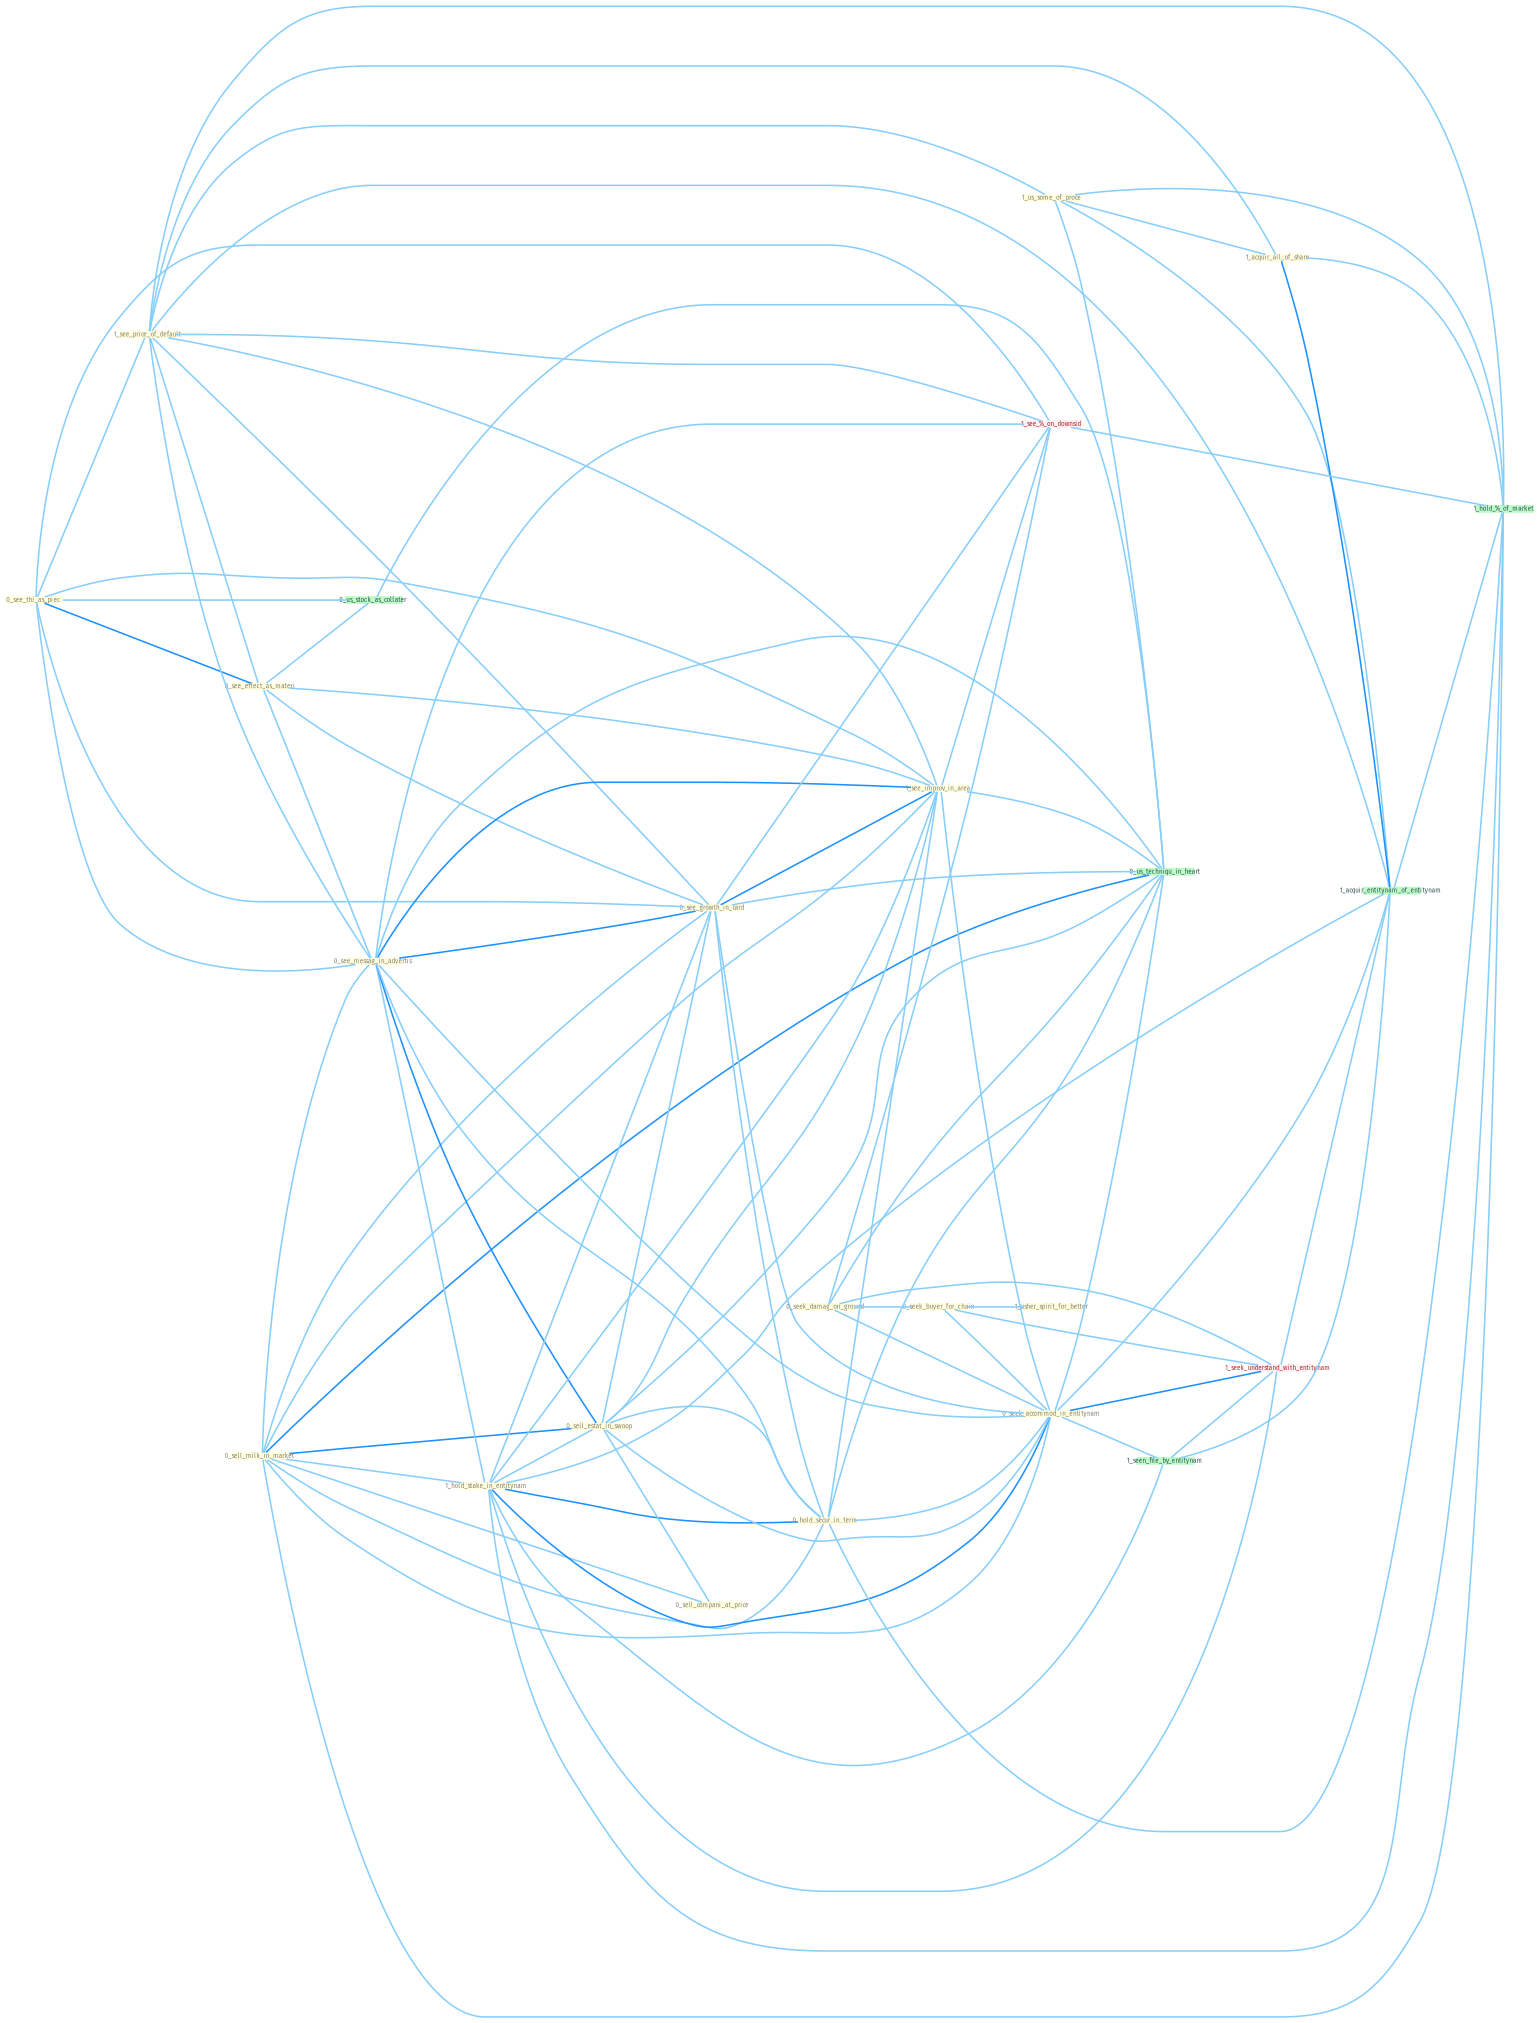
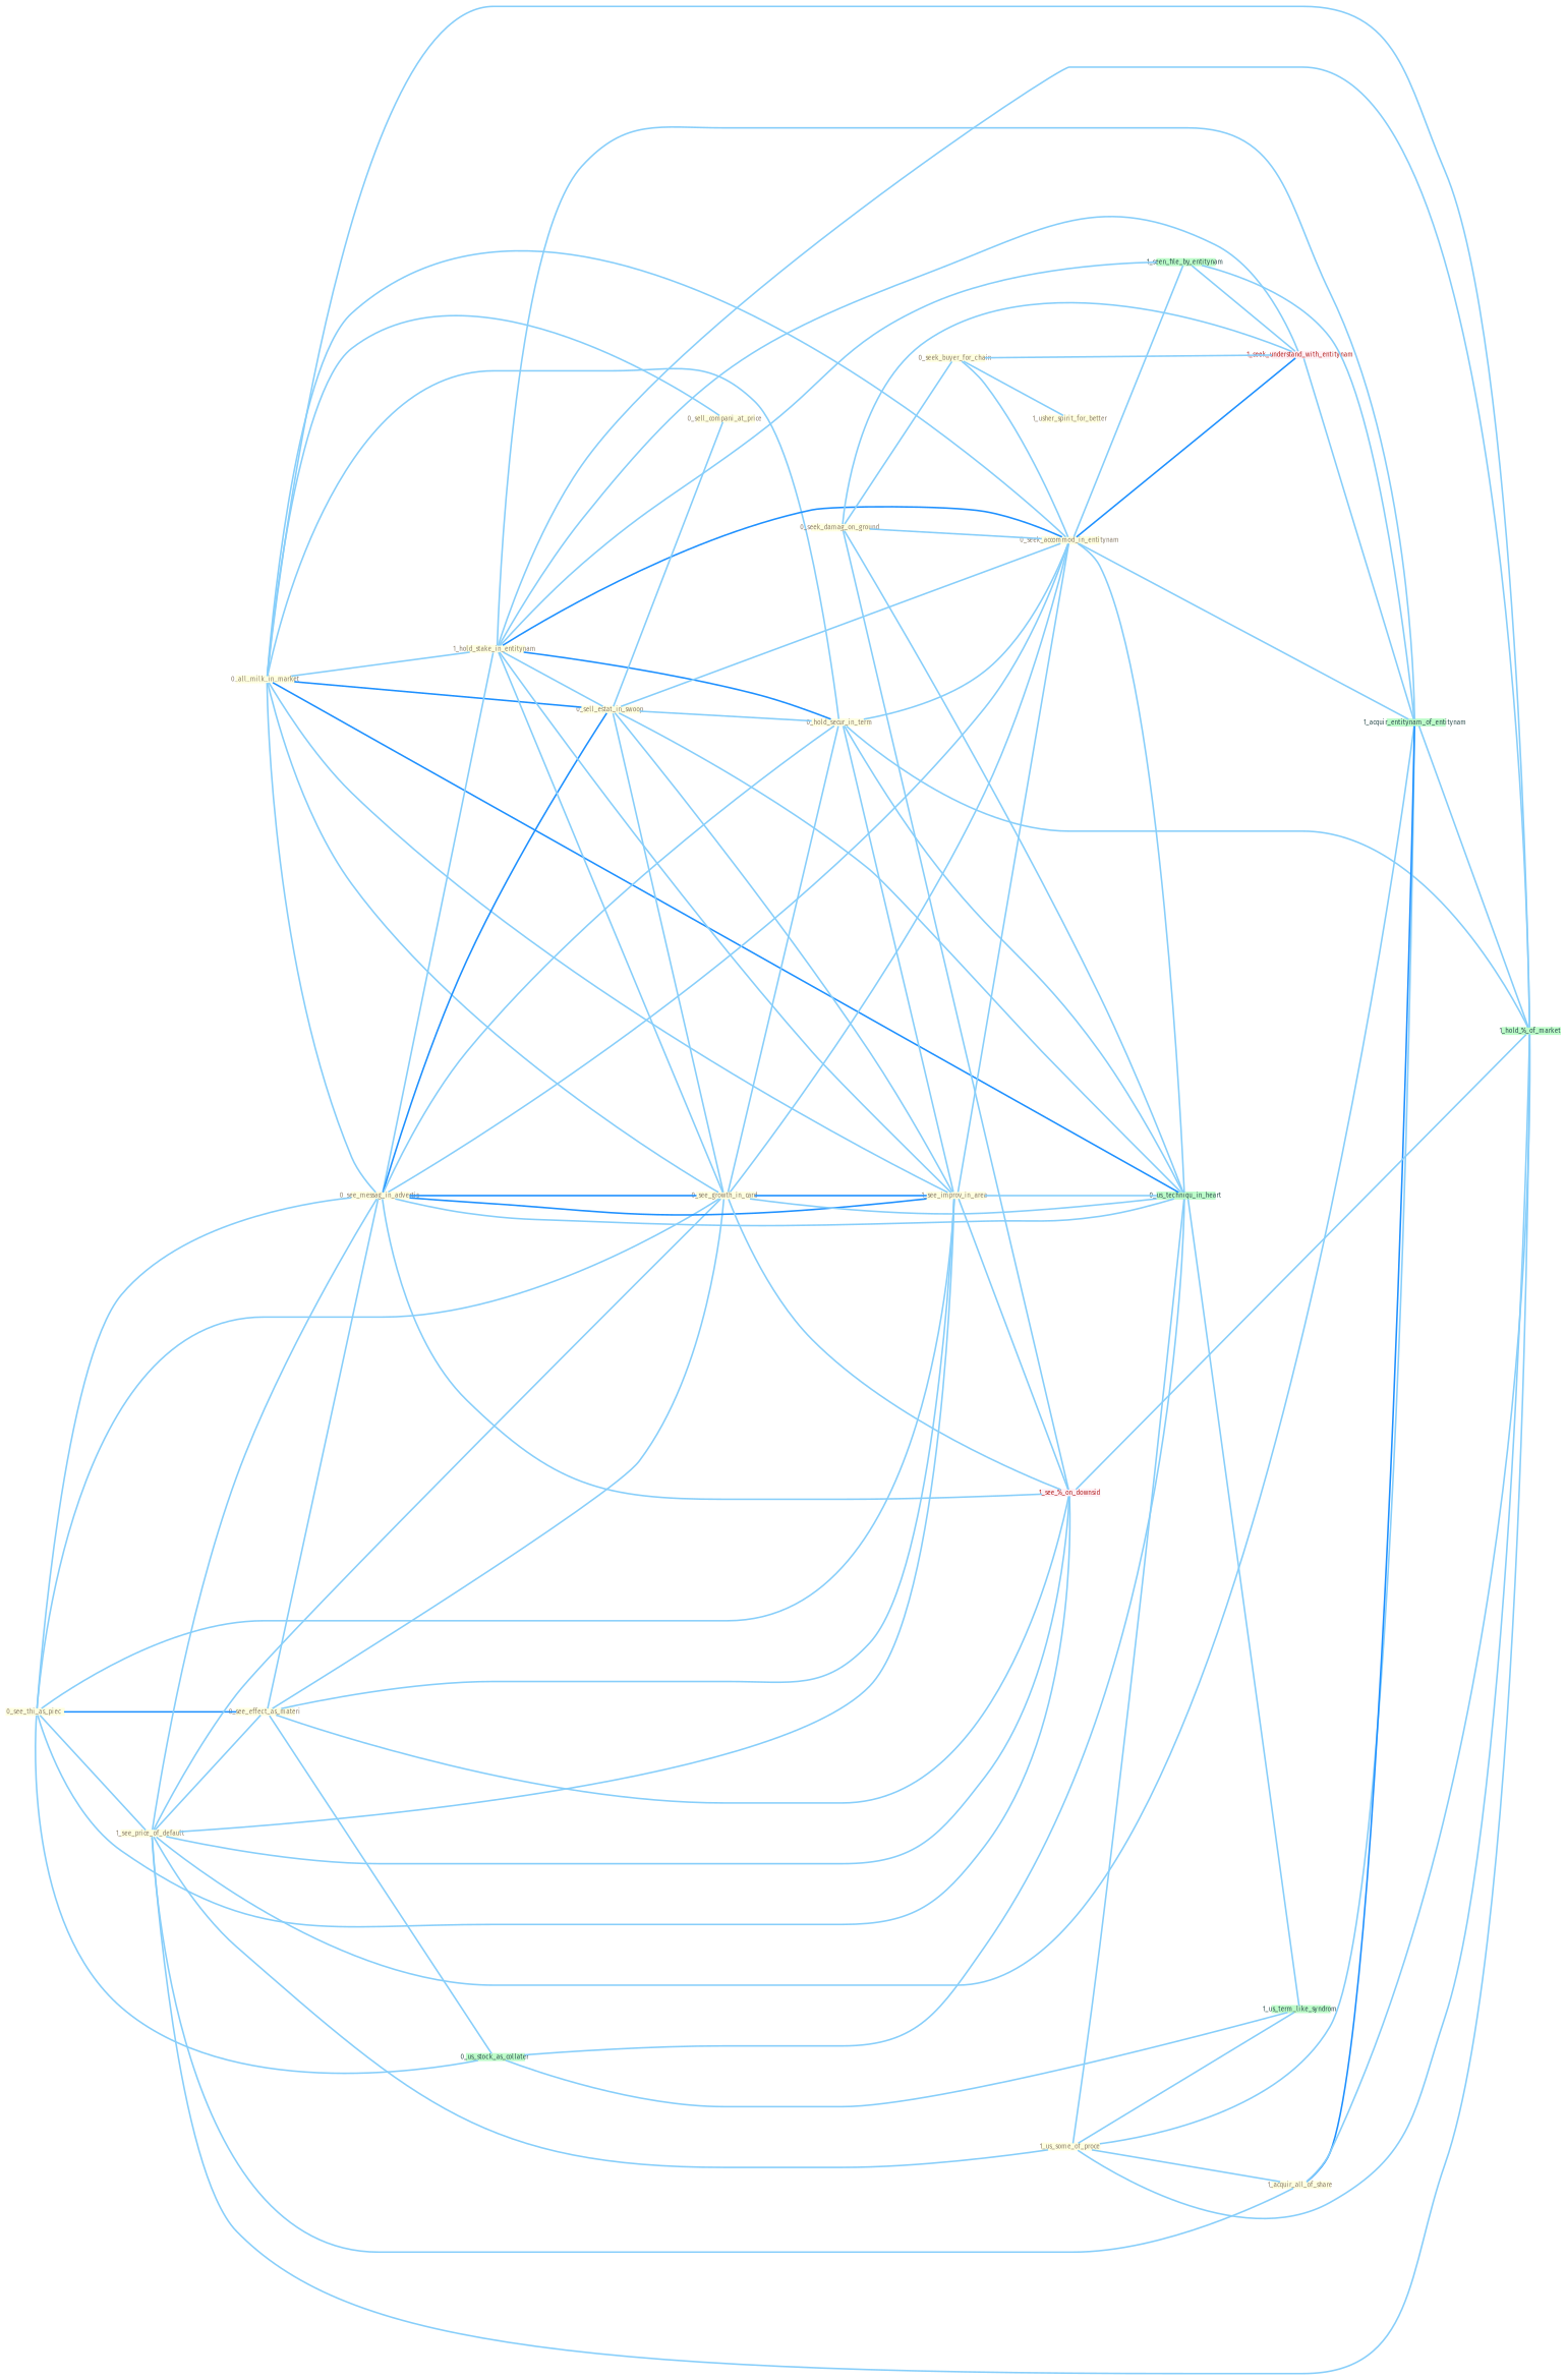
  graph {
    fontname="Fira Sans"
    rankdir=LR
    node [color="#ffffe0" fixedsize=true fontcolor="#8b7d6b" fontname="Fira Sans" fontsize=4 shape=polygon style=filled]
    edge [color="#87cefa" fontname="Fira Sans" w=1]
    "0_see_thi_as_piec " [height=.06 width=.5]
    n2 [height=.06 label="1_see_price_of_default" width=.5]
-   "0_sell_milk_in_market " [height=.06 width=.5]
+   "0_sell_milk_in_market " [height=.06 width=.5 label="0_all_milk_in_market"]
    "1_us_some_of_proce " [height=.06 width=.5]
    "0_see_effect_as_materi " [height=.06 width=.5]
    "0_see_messag_in_advertis " [height=.06 width=.5]
    "1_hold_stake_in_entitynam " [height=.06 width=.5]
    "0_sell_estat_in_swoop " [height=.06 width=.5]
    "0_sell_compani_at_price " [height=.06 width=.5]
    "0_see_growth_in_card " [height=.06 width=.5]
    "0_seek_damag_on_ground " [height=.06 width=.5]
    "0_hold_secur_in_term " [height=.06 width=.5]
    "1_see_improv_in_area " [height=.06 width=.5]
    "0_seek_buyer_for_chain " [height=.06 width=.5]
    "0_seek_accommod_in_entitynam " [height=.06 width=.5]
    "1_acquir_all_of_share " [height=.06 width=.5]
    "1_usher_spirit_for_better " [height=.06 width=.5]
    "1_seek_understand_with_entitynam " [color="#fff0f5" fontcolor="#b22222" height=.06 width=.5]
    "1_see_%_on_downsid " [color="#fff0f5" fontcolor="#b22222" height=.06 width=.5]
    "0_us_stock_as_collater " [color="#BDFCC9" fontcolor="#2f4f4f" height=.06 width=.5]
    "1_acquir_entitynam_of_entitynam " [color="#BDFCC9" fontcolor="#2f4f4f" height=.06 width=.5]
    "1_hold_%_of_market " [color="#BDFCC9" fontcolor="#2f4f4f" height=.06 width=.5]
    "0_us_techniqu_in_heart " [color="#BDFCC9" fontcolor="#2f4f4f" height=.06 width=.5]
+   "1_us_term_like_syndrom " [color="#BDFCC9" fontcolor="#2f4f4f" height=.06 width=.5]
    "1_seen_file_by_entitynam " [color="#BDFCC9" fontcolor="#2f4f4f" height=.06 width=.5]
    subgraph sub_1 {
      "0_see_thi_as_piec "
      n2
      "0_sell_milk_in_market "
      "1_us_some_of_proce "
      "0_see_effect_as_materi "
      "0_see_messag_in_advertis "
      "1_hold_stake_in_entitynam "
      "0_sell_estat_in_swoop "
      "0_sell_compani_at_price "
      "0_see_growth_in_card "
      "0_seek_damag_on_ground "
      "0_hold_secur_in_term "
      "1_see_improv_in_area "
      "0_seek_buyer_for_chain "
      "0_seek_accommod_in_entitynam "
      "1_acquir_all_of_share "
      "1_usher_spirit_for_better "
    }
    subgraph sub_2 {
      "1_seek_understand_with_entitynam "
      "1_see_%_on_downsid "
    }
    "0_see_thi_as_piec " -- n2
    "0_see_thi_as_piec " -- "0_see_effect_as_materi " [color="#1e90ff" w=2]
    "0_see_thi_as_piec " -- "0_see_messag_in_advertis "
    "0_see_thi_as_piec " -- "0_see_growth_in_card "
    "0_see_thi_as_piec " -- "1_see_improv_in_area "
    "0_see_thi_as_piec " -- "1_see_%_on_downsid "
    "0_see_thi_as_piec " -- "0_us_stock_as_collater "
    n2 -- "1_us_some_of_proce "
    n2 -- "0_see_effect_as_materi "
    n2 -- "0_see_messag_in_advertis "
    n2 -- "0_see_growth_in_card "
    n2 -- "1_see_improv_in_area "
    n2 -- "1_acquir_all_of_share "
    n2 -- "1_see_%_on_downsid "
    n2 -- "1_acquir_entitynam_of_entitynam "
    n2 -- "1_hold_%_of_market "
    "0_sell_milk_in_market " -- "0_see_messag_in_advertis "
    "0_sell_milk_in_market " -- "1_hold_stake_in_entitynam "
    "0_sell_milk_in_market " -- "0_sell_estat_in_swoop " [color="#1e90ff" w=2]
    "0_sell_milk_in_market " -- "0_sell_compani_at_price "
    "0_sell_milk_in_market " -- "0_see_growth_in_card "
    "0_sell_milk_in_market " -- "0_hold_secur_in_term "
    "0_sell_milk_in_market " -- "1_see_improv_in_area "
    "0_sell_milk_in_market " -- "0_seek_accommod_in_entitynam "
    "0_sell_milk_in_market " -- "1_hold_%_of_market "
    "0_sell_milk_in_market " -- "0_us_techniqu_in_heart " [color="#1e90ff"]
    "1_us_some_of_proce " -- "1_acquir_all_of_share "
    "1_us_some_of_proce " -- "1_acquir_entitynam_of_entitynam "
    "1_us_some_of_proce " -- "1_hold_%_of_market "
    "1_us_some_of_proce " -- "0_us_techniqu_in_heart "
+   "1_us_some_of_proce " -- "1_us_term_like_syndrom "
    "0_see_effect_as_materi " -- "0_see_messag_in_advertis "
    "0_see_effect_as_materi " -- "0_see_growth_in_card "
    "0_see_effect_as_materi " -- "1_see_improv_in_area "
+   "0_see_effect_as_materi " -- "1_see_%_on_downsid "
    "0_see_effect_as_materi " -- "0_us_stock_as_collater "
    "0_see_messag_in_advertis " -- "1_hold_stake_in_entitynam "
    "0_see_messag_in_advertis " -- "0_sell_estat_in_swoop " [color="#1e90ff"]
    "0_see_messag_in_advertis " -- "0_see_growth_in_card " [color="#1e90ff" w=2]
    "0_see_messag_in_advertis " -- "0_hold_secur_in_term "
    "0_see_messag_in_advertis " -- "1_see_improv_in_area " [color="#1e90ff" w=2]
    "0_see_messag_in_advertis " -- "0_seek_accommod_in_entitynam "
    "0_see_messag_in_advertis " -- "1_see_%_on_downsid "
    "0_see_messag_in_advertis " -- "0_us_techniqu_in_heart "
    "1_hold_stake_in_entitynam " -- "0_sell_estat_in_swoop "
    "1_hold_stake_in_entitynam " -- "0_see_growth_in_card "
    "1_hold_stake_in_entitynam " -- "0_hold_secur_in_term " [color="#1e90ff" w=2]
    "1_hold_stake_in_entitynam " -- "1_see_improv_in_area "
    "1_hold_stake_in_entitynam " -- "0_seek_accommod_in_entitynam " [color="#1e90ff" w=2]
    "1_hold_stake_in_entitynam " -- "1_seek_understand_with_entitynam "
    "1_hold_stake_in_entitynam " -- "1_acquir_entitynam_of_entitynam "
    "1_hold_stake_in_entitynam " -- "1_hold_%_of_market "
    "1_hold_stake_in_entitynam " -- "1_seen_file_by_entitynam "
    "0_sell_estat_in_swoop " -- "0_sell_compani_at_price "
    "0_sell_estat_in_swoop " -- "0_see_growth_in_card "
    "0_sell_estat_in_swoop " -- "0_hold_secur_in_term "
    "0_sell_estat_in_swoop " -- "1_see_improv_in_area "
    "0_sell_estat_in_swoop " -- "0_seek_accommod_in_entitynam "
    "0_sell_estat_in_swoop " -- "0_us_techniqu_in_heart "
    "0_see_growth_in_card " -- "0_hold_secur_in_term "
    "0_see_growth_in_card " -- "1_see_improv_in_area " [color="#1e90ff" w=2]
    "0_see_growth_in_card " -- "0_seek_accommod_in_entitynam "
    "0_see_growth_in_card " -- "1_see_%_on_downsid "
    "0_see_growth_in_card " -- "0_us_techniqu_in_heart "
    "0_seek_damag_on_ground " -- "0_seek_buyer_for_chain "
    "0_seek_damag_on_ground " -- "0_seek_accommod_in_entitynam "
    "0_seek_damag_on_ground " -- "1_seek_understand_with_entitynam "
    "0_seek_damag_on_ground " -- "1_see_%_on_downsid "
    "0_seek_damag_on_ground " -- "0_us_techniqu_in_heart "
    "0_hold_secur_in_term " -- "1_see_improv_in_area "
    "0_hold_secur_in_term " -- "0_seek_accommod_in_entitynam "
    "0_hold_secur_in_term " -- "1_hold_%_of_market "
    "0_hold_secur_in_term " -- "0_us_techniqu_in_heart "
    "1_see_improv_in_area " -- "0_seek_accommod_in_entitynam "
    "1_see_improv_in_area " -- "1_see_%_on_downsid "
    "1_see_improv_in_area " -- "0_us_techniqu_in_heart "
    "0_seek_buyer_for_chain " -- "0_seek_accommod_in_entitynam "
    "0_seek_buyer_for_chain " -- "1_usher_spirit_for_better "
    "0_seek_buyer_for_chain " -- "1_seek_understand_with_entitynam "
    "0_seek_accommod_in_entitynam " -- "1_seek_understand_with_entitynam " [color="#1e90ff" w=2]
    "0_seek_accommod_in_entitynam " -- "1_acquir_entitynam_of_entitynam "
    "0_seek_accommod_in_entitynam " -- "0_us_techniqu_in_heart "
    "0_seek_accommod_in_entitynam " -- "1_seen_file_by_entitynam "
    "1_acquir_all_of_share " -- "1_acquir_entitynam_of_entitynam " [color="#1e90ff" w=2]
    "1_acquir_all_of_share " -- "1_hold_%_of_market "
    "1_seek_understand_with_entitynam " -- "1_acquir_entitynam_of_entitynam "
    "1_see_%_on_downsid " -- "1_hold_%_of_market "
    "0_us_stock_as_collater " -- "0_us_techniqu_in_heart "
+   "0_us_stock_as_collater " -- "1_us_term_like_syndrom "
    "1_acquir_entitynam_of_entitynam " -- "1_hold_%_of_market "
+   "0_us_techniqu_in_heart " -- "1_us_term_like_syndrom "
    "1_seen_file_by_entitynam " -- "1_seek_understand_with_entitynam "
    "1_seen_file_by_entitynam " -- "1_acquir_entitynam_of_entitynam "
  }
